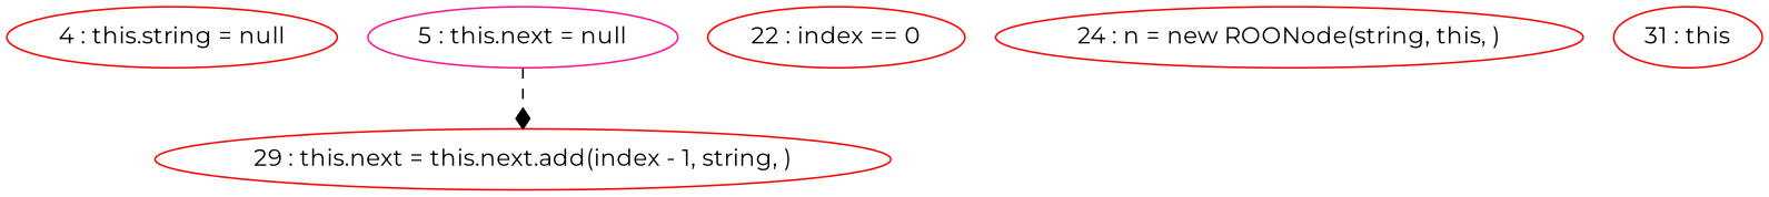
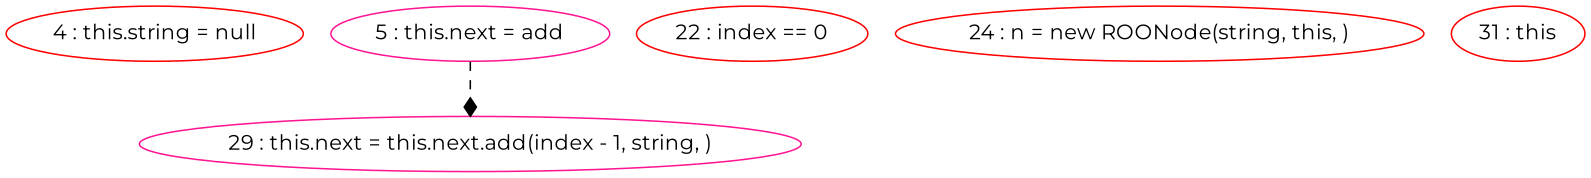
  digraph {
    fontname=Montserrat
    node [color=red fontname=Montserrat]
    "4 : this.string = null"
-   "5 : this.next = null" [color=deeppink]
-   "29 : this.next = this.next.add(index - 1, string, )"
+   "5 : this.next = null" [color=deeppink label="5 : this.next = add"]
+   "29 : this.next = this.next.add(index - 1, string, )" [color=deeppink]
    "22 : index == 0"
    "24 : n = new ROONode(string, this, )"
    "31 : this"
    "5 : this.next = null" -> "29 : this.next = this.next.add(index - 1, string, )" [style=dashed arrowhead=diamond fontname=Montserrat]
  }
